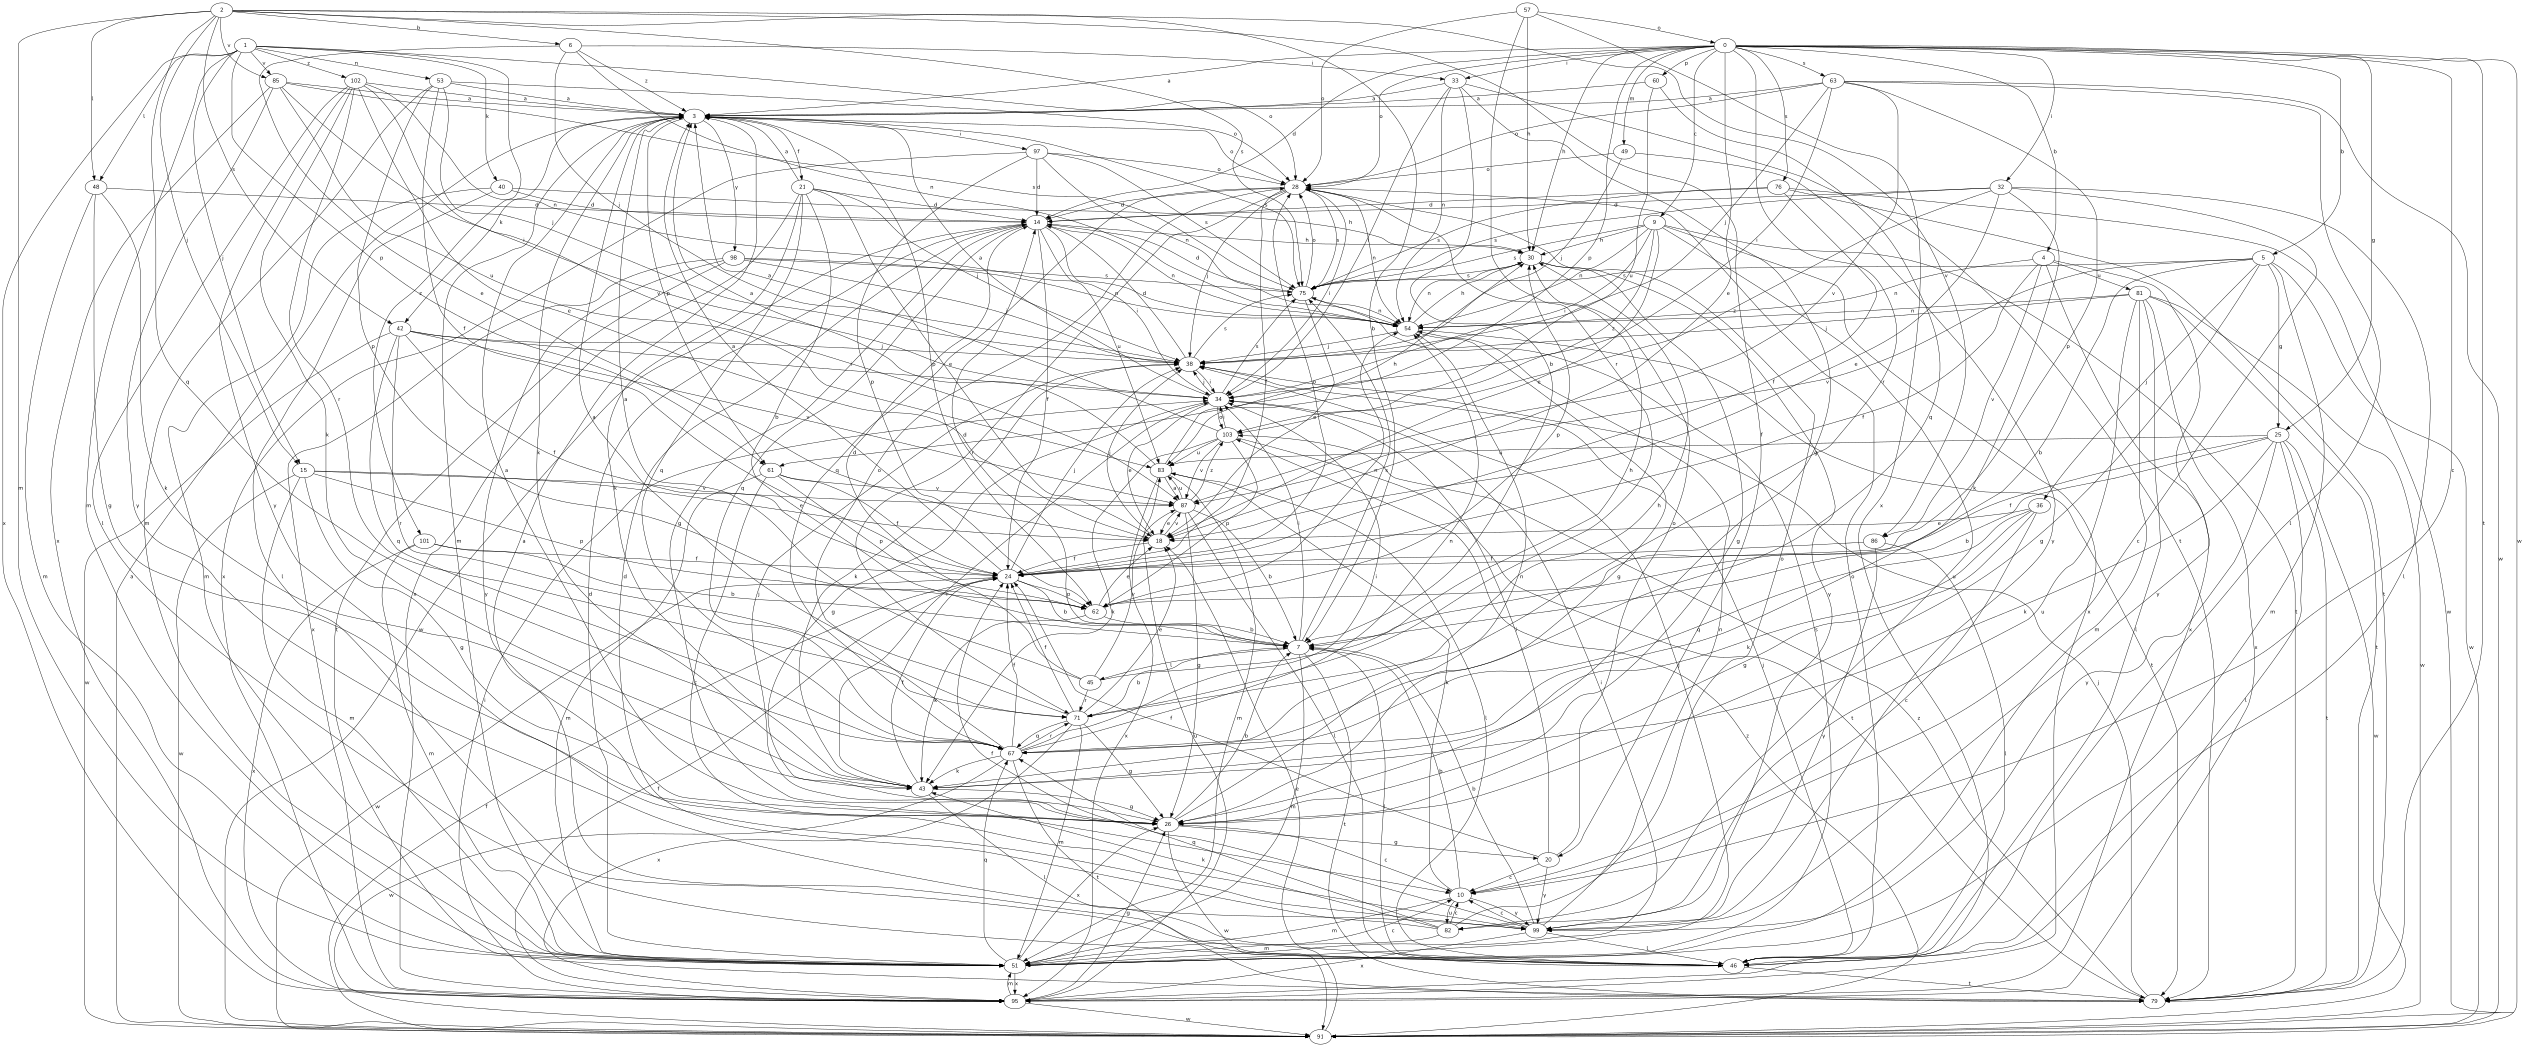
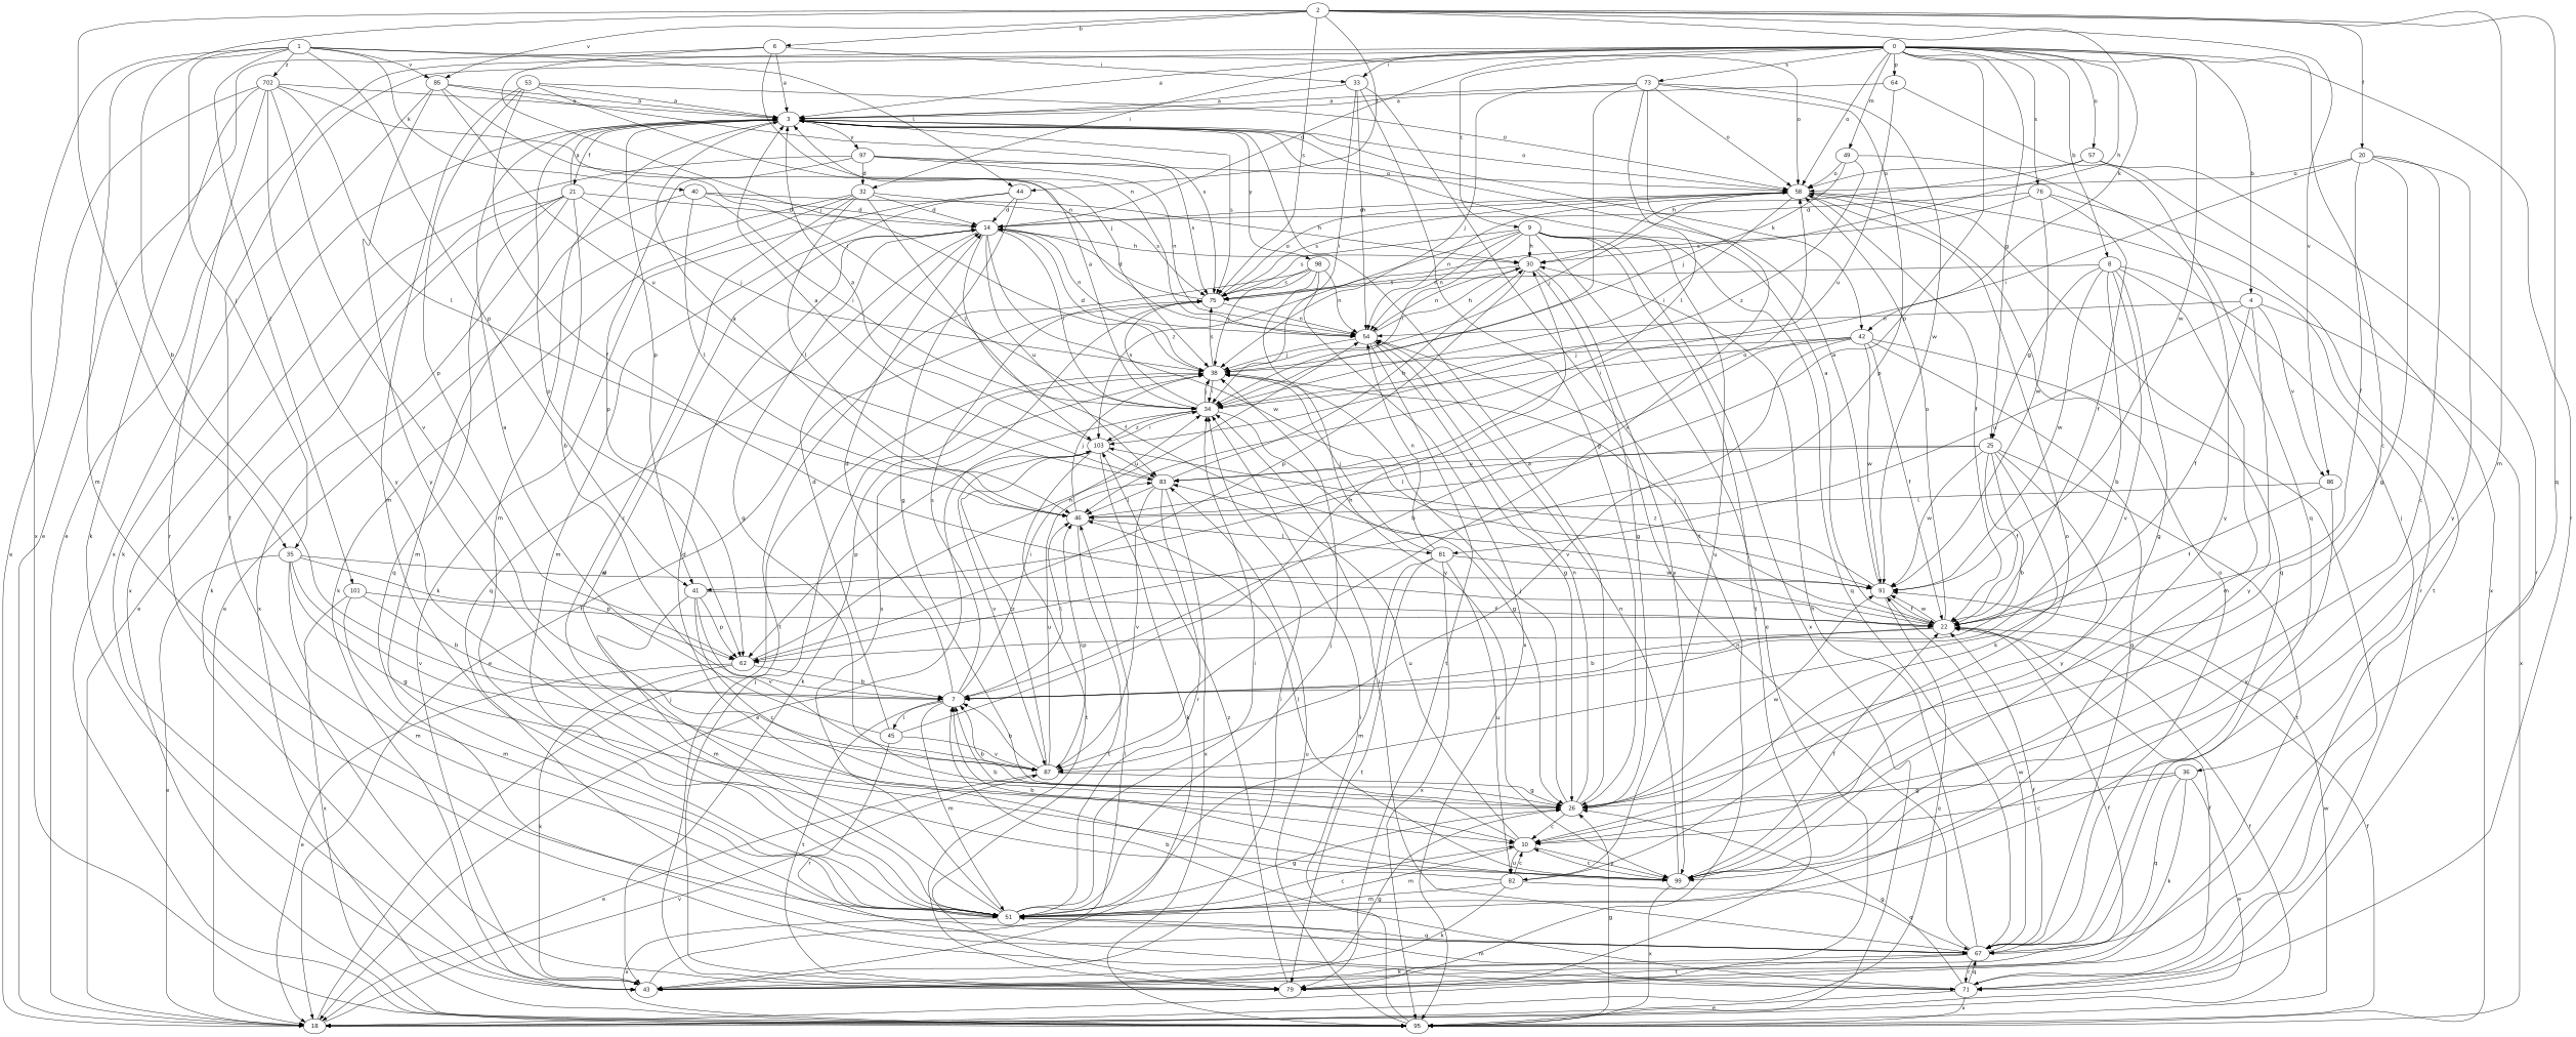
  strict digraph {
    fontname=Nunito
    node [fontname=Nunito]
    edge [fontname=Nunito]
    0
    3
    4
-   5
+   5 [label=8]
    9
    10
    14
    18
    25
    30
    32
    33
    49
    57
-   58 [label=28]
-   60
-   61
+   58
+   60 [label=64]
+   61 [label=41]
    71
-   73 [label=63]
+   73
    n20 [label=76]
    79
    91
    51
    42
    75
    21
    43
    62
    97
    98
    95
    86
-   22 [label=24]
+   22
    54
    81
    99
    7
    26
    36
    87
    67
    82
    34
    103
    83
    38
    46
    1
-   35 [label=15]
+   35
    40
-   44 [label=48]
+   44
    53
    85
    101
-   102
+   102 [label=702]
    2
    6
    20
    45
    0 -> 3 [label=a]
    0 -> 4 [label=b]
    0 -> 5 [label=b]
    0 -> 9 [label=c]
    0 -> 10 [label=c]
    0 -> 14 [label=d]
    0 -> 18 [label=e]
    0 -> 25 [label=g]
    0 -> 30 [label=h]
    0 -> 32 [label=i]
    0 -> 33 [label=i]
    0 -> 49 [label=m]
-   57 -> 0 [label=o]
+   0 -> 57 [label=o]
    0 -> 58 [label=o]
    0 -> 60 [label=p]
    0 -> 61 [label=p]
    0 -> 71 [label=r]
    0 -> 73 [label=s]
    0 -> n20 [label=s]
    0 -> 79 [label=t]
    0 -> 91 [label=w]
    3 -> 58 [label=o]
    3 -> 61 [label=p]
    3 -> 51 [label=m]
    3 -> 42 [label=k]
    3 -> 75 [label=s]
    3 -> 21 [label=f]
    3 -> 43 [label=k]
    3 -> 62 [label=p]
-   3 -> 97 [label=i]
+   3 -> 97 [label=y]
    3 -> 98 [label=y]
    4 -> 95 [label=x]
    4 -> 86 [label=v]
    4 -> 22 [label=f]
    4 -> 54 [label=n]
    4 -> 81 [label=u]
    4 -> 99 [label=y]
    5 -> 25 [label=g]
    5 -> 91 [label=w]
    5 -> 51 [label=m]
    5 -> 75 [label=s]
    5 -> 7 [label=b]
    5 -> 26 [label=g]
    5 -> 36 [label=j]
    5 -> 87 [label=v]
    9 -> 18 [label=e]
    9 -> 30 [label=h]
    9 -> 79 [label=t]
    9 -> 75 [label=s]
    9 -> 95 [label=x]
    9 -> 54 [label=n]
+   9 -> 67 [label=q]
    9 -> 82 [label=u]
    9 -> 34 [label=i]
    9 -> 103 [label=z]
    10 -> 51 [label=m]
    10 -> 99 [label=y]
    10 -> 7 [label=b]
    10 -> 82 [label=u]
-   10 -> 83 [label=k]
+   10 -> 83 [label=u]
    14 -> 30 [label=h]
    14 -> 91 [label=w]
    14 -> 22 [label=f]
    14 -> 54 [label=n]
    14 -> 26 [label=g]
    14 -> 67 [label=q]
    14 -> 34 [label=i]
    14 -> 83 [label=u]
    18 -> 22 [label=f]
    18 -> 87 [label=v]
    18 -> 38 [label=j]
    25 -> 79 [label=t]
    25 -> 91 [label=w]
-   25 -> 43 [label=k]
+   25 -> 10 [label=k]
    25 -> 22 [label=f]
    25 -> 99 [label=y]
    25 -> 7 [label=b]
    25 -> 83 [label=u]
    25 -> 46 [label=l]
    30 -> 75 [label=s]
-   62 -> 30 [label=p]
+   30 -> 62 [label=p]
    30 -> 54 [label=n]
    30 -> 99 [label=y]
    30 -> 26 [label=g]
    32 -> 10 [label=c]
    32 -> 14 [label=d]
    32 -> 18 [label=e]
    32 -> 75 [label=s]
    32 -> 43 [label=k]
    32 -> 103 [label=z]
    32 -> 46 [label=l]
    33 -> 3 [label=a]
    33 -> 79 [label=t]
    33 -> 54 [label=n]
-   33 -> 7 [label=b]
+   42 -> 7 [label=b]
    33 -> 26 [label=g]
    33 -> 34 [label=i]
    49 -> 58 [label=o]
    49 -> 99 [label=y]
+   49 -> 103 [label=z]
    49 -> 38 [label=j]
    57 -> 30 [label=h]
    57 -> 58 [label=o]
    57 -> 71 [label=r]
    57 -> 95 [label=x]
    58 -> 14 [label=d]
    58 -> 71 [label=r]
    58 -> 75 [label=s]
    58 -> 22 [label=f]
    58 -> 54 [label=n]
    58 -> 67 [label=q]
    58 -> 34 [label=i]
    58 -> 38 [label=j]
    60 -> 3 [label=a]
    60 -> 67 [label=q]
    60 -> 83 [label=u]
    61 -> 10 [label=c]
    61 -> 51 [label=m]
    61 -> 62 [label=p]
    61 -> 22 [label=f]
    61 -> 87 [label=v]
-   71 -> 3 [label=a]
    71 -> 18 [label=e]
    71 -> 51 [label=m]
    71 -> 95 [label=x]
    71 -> 22 [label=f]
    71 -> 7 [label=b]
    71 -> 26 [label=g]
    71 -> 67 [label=q]
    73 -> 3 [label=a]
    73 -> 58 [label=o]
    73 -> 91 [label=w]
    73 -> 62 [label=p]
    73 -> 87 [label=v]
    73 -> 34 [label=i]
    73 -> 38 [label=j]
    73 -> 46 [label=l]
    n20 -> 14 [label=d]
    n20 -> 79 [label=t]
    n20 -> 91 [label=w]
    n20 -> 75 [label=s]
    n20 -> 22 [label=f]
    79 -> 103 [label=z]
    79 -> 38 [label=j]
    91 -> 3 [label=a]
    91 -> 18 [label=e]
    91 -> 22 [label=f]
    91 -> 103 [label=z]
    51 -> 10 [label=c]
    51 -> 14 [label=d]
    51 -> 75 [label=s]
    51 -> 95 [label=x]
-   51 -> 26 [label=x]
+   51 -> 26 [label=g]
    51 -> 67 [label=q]
    51 -> 34 [label=i]
    51 -> 38 [label=j]
    42 -> 71 [label=r]
    42 -> 91 [label=w]
    42 -> 22 [label=f]
    42 -> 87 [label=v]
    42 -> 67 [label=q]
    42 -> 34 [label=i]
    42 -> 38 [label=j]
    75 -> 14 [label=d]
    75 -> 18 [label=e]
    75 -> 58 [label=o]
    75 -> 54 [label=n]
    21 -> 3 [label=a]
    21 -> 14 [label=d]
    21 -> 18 [label=e]
    21 -> 43 [label=k]
    21 -> 95 [label=x]
    21 -> 7 [label=b]
    21 -> 67 [label=q]
    21 -> 38 [label=j]
    43 -> 22 [label=f]
    43 -> 26 [label=g]
    43 -> 34 [label=i]
    43 -> 46 [label=l]
    62 -> 18 [label=e]
    62 -> 43 [label=k]
    62 -> 54 [label=n]
    62 -> 7 [label=b]
-   97 -> 14 [label=d]
+   97 -> 32 [label=d]
    97 -> 58 [label=o]
    97 -> 75 [label=s]
    97 -> 62 [label=p]
    97 -> 95 [label=x]
    97 -> 54 [label=n]
    98 -> 79 [label=t]
    98 -> 75 [label=s]
    98 -> 95 [label=x]
    98 -> 54 [label=n]
    98 -> 99 [label=y]
    98 -> 38 [label=j]
    95 -> 91 [label=w]
-   95 -> 51 [label=m]
    95 -> 22 [label=f]
    95 -> 26 [label=g]
    95 -> 34 [label=i]
    95 -> 83 [label=u]
    86 -> 22 [label=f]
    86 -> 99 [label=y]
    86 -> 46 [label=l]
    22 -> 3 [label=a]
    22 -> 58 [label=o]
    22 -> 91 [label=w]
    22 -> 62 [label=p]
    22 -> 7 [label=b]
    22 -> 38 [label=j]
    54 -> 30 [label=h]
    54 -> 79 [label=t]
    54 -> 26 [label=g]
    54 -> 38 [label=j]
    81 -> 79 [label=t]
    81 -> 91 [label=w]
    81 -> 51 [label=m]
    81 -> 95 [label=x]
    81 -> 54 [label=n]
    81 -> 82 [label=u]
    81 -> 38 [label=j]
-   81 -> 46 [label=l]
+   46 -> 81 [label=l]
    99 -> 10 [label=c]
    99 -> 95 [label=x]
    99 -> 22 [label=f]
    99 -> 54 [label=n]
    99 -> 7 [label=b]
    99 -> 46 [label=l]
    7 -> 14 [label=d]
    7 -> 79 [label=t]
    7 -> 51 [label=m]
    7 -> 75 [label=s]
    7 -> 34 [label=i]
    7 -> 46 [label=l]
    7 -> 45 [label=l]
    26 -> 3 [label=a]
    26 -> 10 [label=c]
    26 -> 91 [label=w]
    26 -> 54 [label=n]
    26 -> 7 [label=b]
    26 -> 38 [label=j]
    36 -> 10 [label=c]
    36 -> 18 [label=e]
    36 -> 43 [label=k]
    36 -> 26 [label=g]
    36 -> 67 [label=q]
    87 -> 18 [label=e]
    87 -> 7 [label=b]
    87 -> 26 [label=g]
    87 -> 103 [label=z]
    87 -> 83 [label=u]
    87 -> 46 [label=l]
    67 -> 30 [label=h]
    67 -> 58 [label=o]
    67 -> 71 [label=r]
    67 -> 79 [label=t]
    67 -> 91 [label=w]
    67 -> 43 [label=k]
    67 -> 22 [label=f]
    67 -> 54 [label=n]
    67 -> 34 [label=i]
    82 -> 10 [label=c]
    82 -> 14 [label=d]
    82 -> 58 [label=o]
    82 -> 51 [label=m]
    82 -> 43 [label=k]
    82 -> 67 [label=q]
    34 -> 3 [label=a]
    34 -> 18 [label=e]
    34 -> 75 [label=s]
    34 -> 26 [label=g]
-   34 -> 103 [label=o]
+   34 -> 103 [label=z]
    34 -> 38 [label=j]
    103 -> 3 [label=a]
    103 -> 79 [label=t]
    103 -> 43 [label=k]
    103 -> 62 [label=p]
    103 -> 87 [label=v]
    103 -> 34 [label=i]
    103 -> 83 [label=u]
    83 -> 3 [label=a]
    83 -> 30 [label=h]
-   83 -> 51 [label=m]
+   83 -> 51 [label=r]
    83 -> 95 [label=x]
-   83 -> 87 [label=a]
+   83 -> 87 [label=v]
    83 -> 46 [label=l]
    38 -> 14 [label=d]
    38 -> 75 [label=s]
    38 -> 43 [label=k]
    38 -> 34 [label=i]
    46 -> 3 [label=a]
    46 -> 58 [label=o]
    46 -> 79 [label=t]
    46 -> 38 [label=j]
    1 -> 58 [label=o]
    1 -> 61 [label=p]
    1 -> 51 [label=m]
    1 -> 95 [label=x]
    1 -> 35 [label=j]
    1 -> 40 [label=k]
    1 -> 44 [label=l]
-   1 -> 53 [label=n]
    1 -> 85 [label=v]
    1 -> 101 [label=z]
    1 -> 102 [label=z]
    35 -> 18 [label=e]
    35 -> 91 [label=w]
    35 -> 51 [label=m]
    35 -> 62 [label=p]
    35 -> 26 [label=g]
    35 -> 87 [label=v]
    40 -> 14 [label=d]
    40 -> 30 [label=h]
    40 -> 51 [label=m]
+   40 -> 34 [label=i]
    40 -> 46 [label=l]
    44 -> 14 [label=d]
    44 -> 51 [label=m]
    44 -> 43 [label=k]
    44 -> 26 [label=g]
    53 -> 3 [label=a]
    53 -> 58 [label=o]
    53 -> 51 [label=m]
    53 -> 62 [label=p]
    53 -> 22 [label=f]
    53 -> 38 [label=j]
    85 -> 3 [label=a]
    85 -> 75 [label=s]
    85 -> 95 [label=x]
    85 -> 99 [label=y]
    85 -> 34 [label=i]
    85 -> 83 [label=u]
    101 -> 51 [label=m]
    101 -> 95 [label=x]
    101 -> 22 [label=f]
    101 -> 7 [label=b]
    102 -> 3 [label=a]
    102 -> 18 [label=e]
    102 -> 71 [label=r]
    102 -> 43 [label=k]
    102 -> 54 [label=n]
    102 -> 99 [label=y]
    102 -> 87 [label=v]
    102 -> 46 [label=l]
    2 -> 51 [label=m]
-   2 -> 42 [label=s]
+   2 -> 42 [label=k]
    2 -> 75 [label=s]
    2 -> 86 [label=v]
    2 -> 7 [label=b]
    2 -> 67 [label=q]
    2 -> 35 [label=j]
    2 -> 44 [label=l]
    2 -> 85 [label=v]
    2 -> 6 [label=b]
    2 -> 20 [label=f]
-   6 -> 3 [label=z]
+   6 -> 3 [label=a]
    6 -> 18 [label=e]
    6 -> 33 [label=i]
    6 -> 54 [label=n]
    6 -> 38 [label=j]
    20 -> 10 [label=c]
    20 -> 58 [label=o]
    20 -> 22 [label=f]
    20 -> 99 [label=y]
-   26 -> 20 [label=g]
+   20 -> 26 [label=g]
    20 -> 34 [label=i]
    45 -> 3 [label=a]
    45 -> 14 [label=d]
    45 -> 30 [label=h]
    45 -> 71 [label=r]
    45 -> 87 [label=v]
  }
